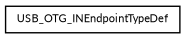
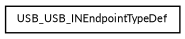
  digraph {
    rankdir=LR
    fontname=Lato
-   n1 [color=black fillcolor=white fontname=Lato fontsize=8 height=0.2 label=USB_OTG_INEndpointTypeDef shape=record style=filled width=0.4]
+   n1 [color=black fillcolor=white fontname=Lato fontsize=8 height=0.2 label=USB_USB_INEndpointTypeDef shape=record style=filled width=0.4]
  }
